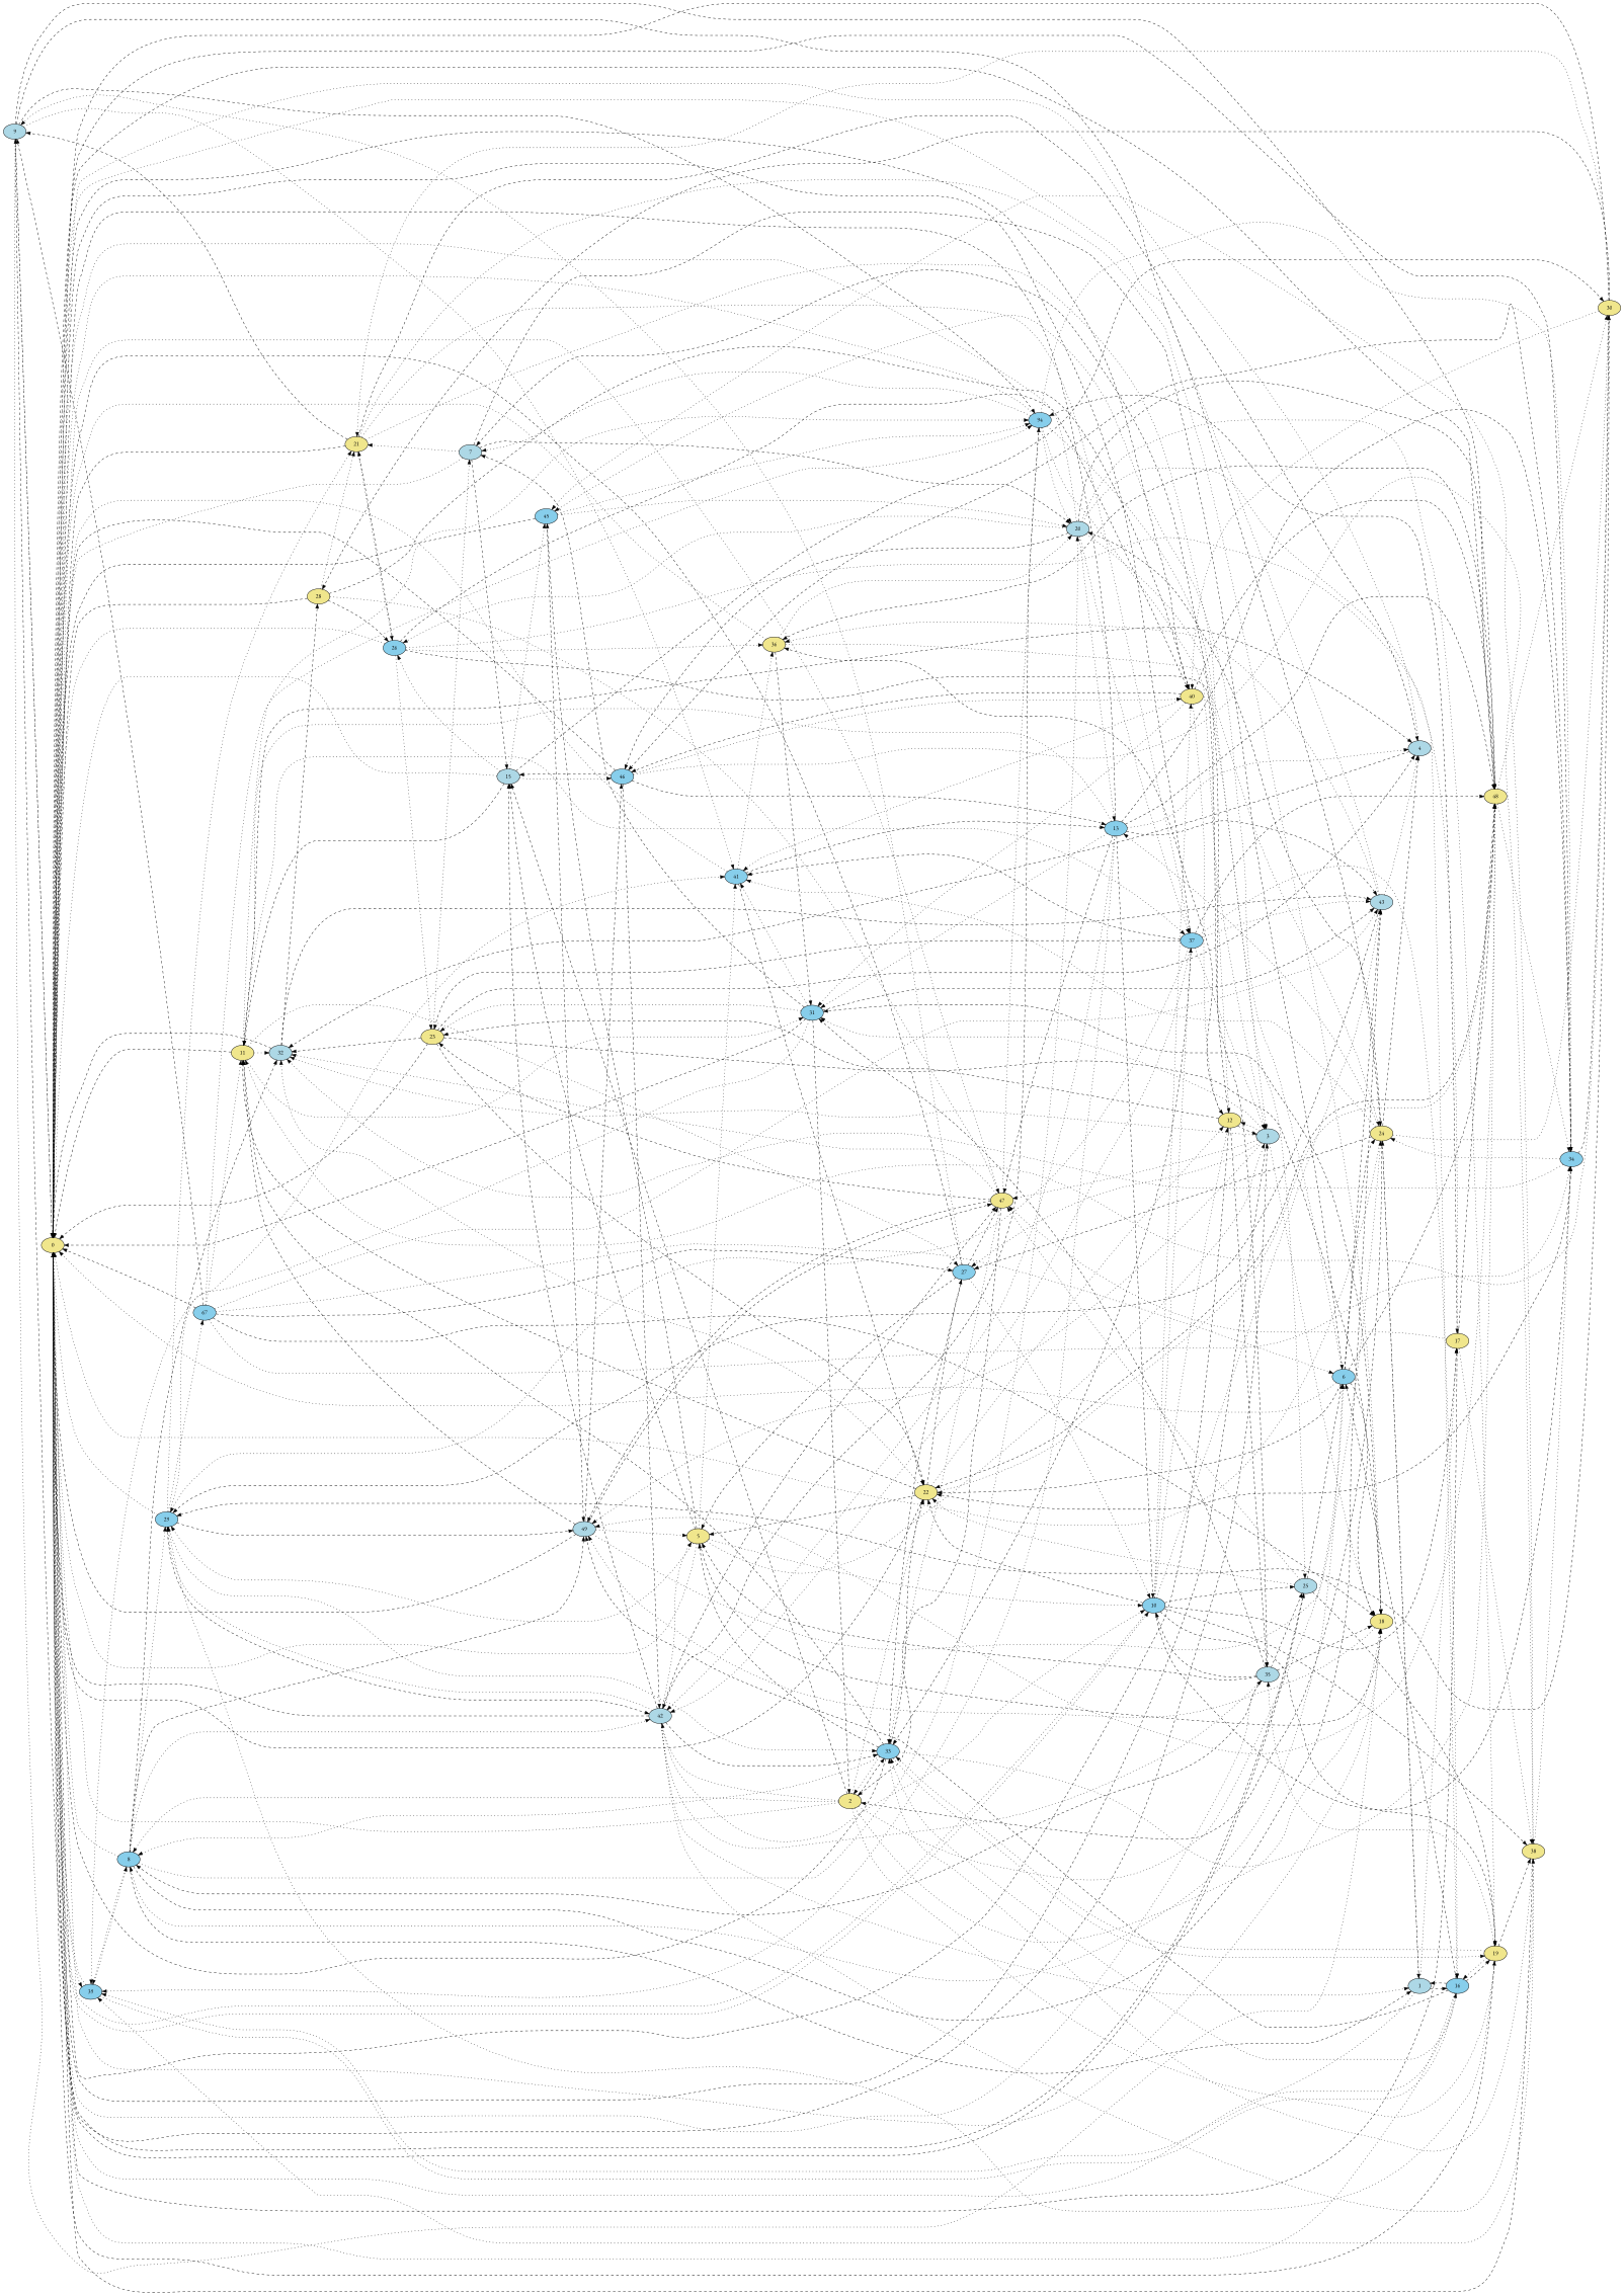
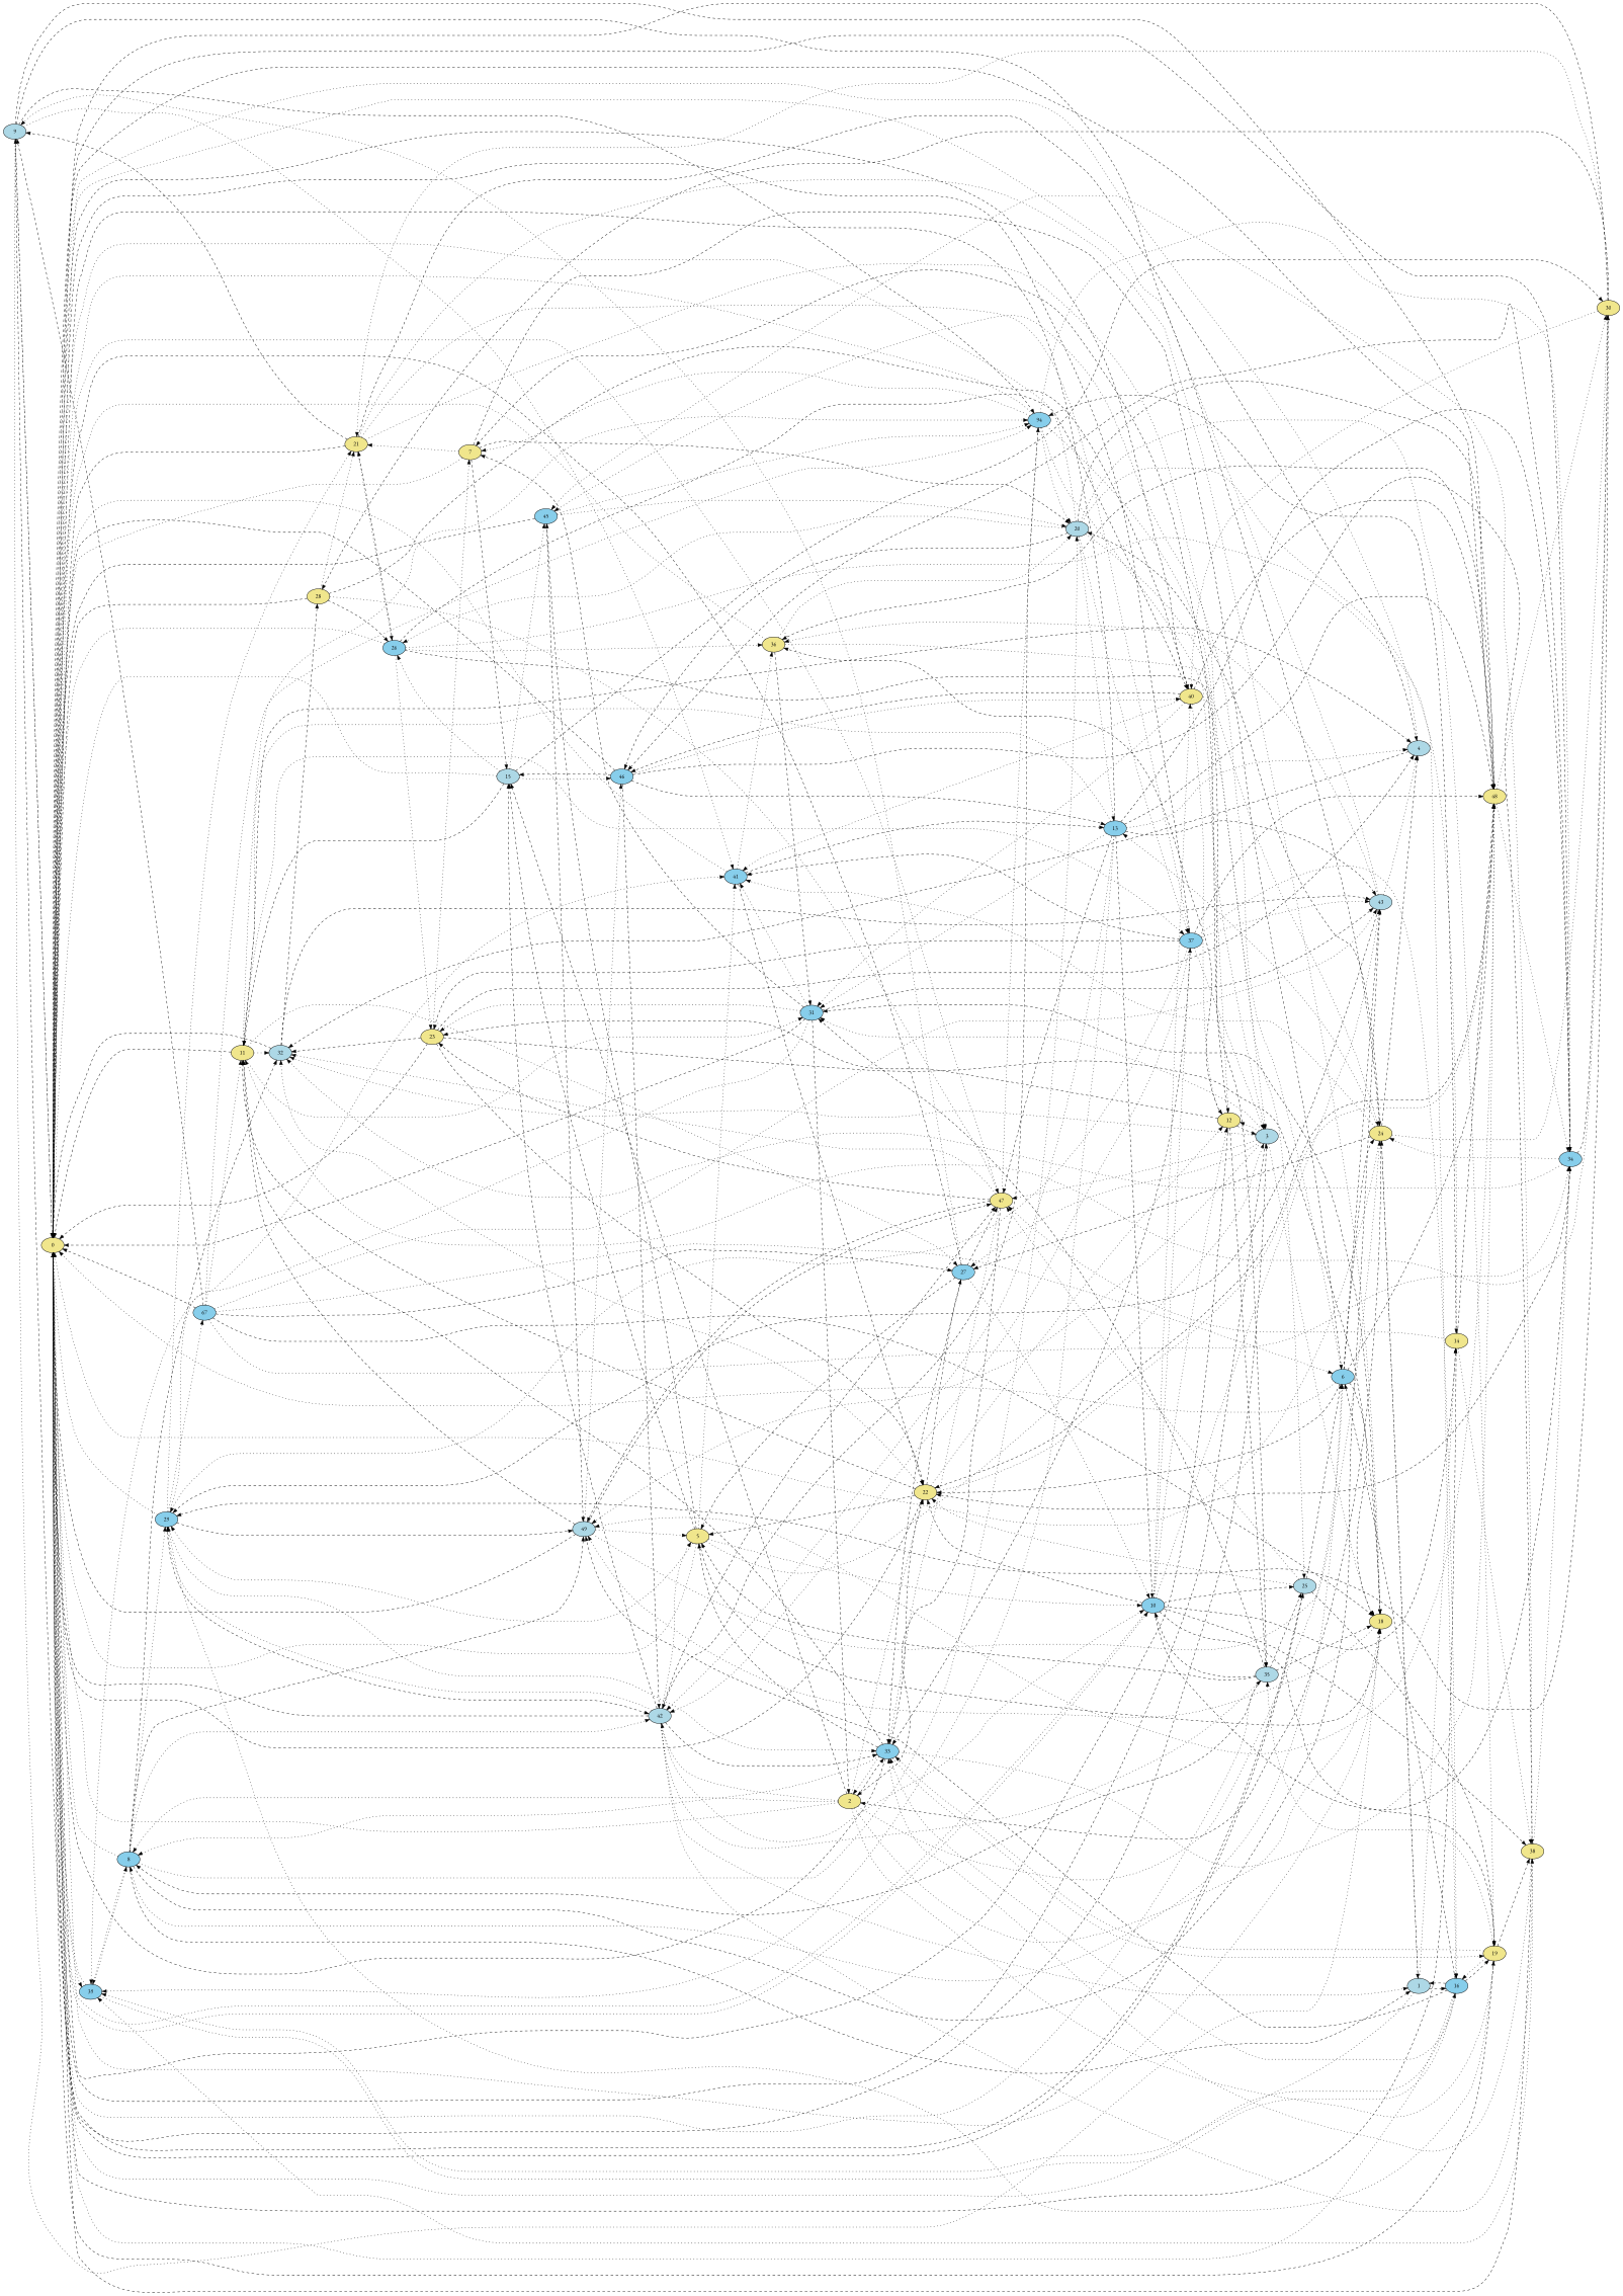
  strict digraph {
    fontname="EB Garamond"
    rankdir=LR
    node [component_delay=3 fillcolor=khaki fontname="EB Garamond" style=filled]
    edge [fontname="EB Garamond" style=dotted wire_delay=1]
    9 [fillcolor=lightblue]
    0
    10 [fillcolor=skyblue]
    25 [fillcolor=lightblue]
    39 [fillcolor=skyblue]
    24
    18
    3 [fillcolor=lightblue]
    41 [fillcolor=skyblue]
    48
    n11 [fillcolor=skyblue label=94]
-   14 [label=17]
+   14
    19
    22
    12
    43 [fillcolor=lightblue]
    34 [fillcolor=skyblue]
    37 [fillcolor=skyblue]
    38
    40
    6 [fillcolor=skyblue]
    47
    16 [fillcolor=skyblue]
    8 [fillcolor=skyblue]
    1 [fillcolor=lightblue]
    2
    27 [fillcolor=skyblue]
    4 [fillcolor=lightblue]
    20 [fillcolor=lightblue]
    13 [fillcolor=skyblue]
    30
    49 [fillcolor=lightblue]
    31 [fillcolor=skyblue]
    32 [fillcolor=lightblue]
    36
    42 [fillcolor=lightblue]
-   7 [fillcolor=lightblue]
+   7
    33 [fillcolor=skyblue]
    29 [fillcolor=skyblue]
    35 [fillcolor=lightblue]
    11
    5
    23
    46 [fillcolor=skyblue]
    45 [fillcolor=skyblue]
    15 [fillcolor=lightblue]
    26 [fillcolor=skyblue]
    28
    21
    n50 [fillcolor=skyblue label=67]
    9 -> 0
    9 -> 24 [style=dashed]
    9 -> 18
    9 -> 3 [style=dashed]
    9 -> 41
    9 -> 48 [style=dashed]
    9 -> n11 [style=dashed]
    0 -> 9 [style=dashed]
    0 -> 10
    0 -> 25 [style=dashed]
    0 -> 39
    10 -> 0
    10 -> 25 [style=dashed]
    10 -> 14 [style=dashed]
    10 -> 19 [style=dashed]
    10 -> 22 [style=dashed]
    10 -> 12
    10 -> 43
    10 -> 34 [style=dashed]
    10 -> 37
    10 -> 38 [style=dashed]
    10 -> 40
    25 -> 0 [style=dashed]
    25 -> 19 [style=dashed]
    25 -> 22
    25 -> 6 [style=dashed]
    25 -> 47
    39 -> 0
    39 -> 16
    39 -> 8
    24 -> 0
    24 -> 41
    24 -> 1
    24 -> 2 [style=dashed]
    24 -> 27 [style=dashed]
    24 -> 4 [style=dashed]
    24 -> 20 [style=dashed]
    24 -> 13
    24 -> 30
    18 -> 0
    18 -> 49
    18 -> 31 [style=dashed]
    3 -> 0 [style=dashed]
    3 -> 18
    3 -> 12
    3 -> 47
    3 -> 27
    3 -> 49
    3 -> 31
    3 -> 32
    41 -> 0
    41 -> 22 [style=dashed]
    41 -> 13 [style=dashed]
    41 -> 36
    48 -> 0 [style=dashed]
    48 -> 22 [style=dashed]
    48 -> 34
    48 -> 30
    48 -> 49
    48 -> 36 [style=dashed]
    n11 -> 0
    n11 -> 3
    n11 -> 12
    n11 -> 34
    n11 -> 20
    n11 -> 42 [style=dashed]
    n11 -> 7
    14 -> 0 [style=dashed]
    14 -> 48 [style=dashed]
    14 -> n11 [style=dashed]
    14 -> 38
    14 -> 47
    19 -> 0 [style=dashed]
    19 -> 38 [style=dashed]
    19 -> 16
    19 -> 33
    19 -> 29
    19 -> 35
    22 -> 0 [style=dashed]
    22 -> 48
    22 -> 12
    22 -> 27 [style=dashed]
    22 -> 32
    22 -> 11 [style=dashed]
    22 -> 5 [style=dashed]
    12 -> 0 [style=dashed]
    12 -> 3 [style=dashed]
    12 -> 36 [style=dashed]
    12 -> 7 [style=dashed]
    12 -> 35 [style=dashed]
    12 -> 23 [style=dashed]
    43 -> 0
    43 -> 4
    43 -> 36
    43 -> 29 [style=dashed]
    34 -> 0 [style=dashed]
    34 -> 24
    34 -> 22 [style=dashed]
    34 -> 30 [style=dashed]
    34 -> 32
    34 -> 46 [style=dashed]
    37 -> 0 [style=dashed]
    37 -> 3
    37 -> 41 [style=dashed]
    37 -> 48 [style=dashed]
    37 -> 43
    37 -> 16
    37 -> 42
    37 -> 33 [style=dashed]
    37 -> 29
    37 -> 23 [style=dashed]
    38 -> 0 [style=dashed]
    38 -> 39
    38 -> 34
    38 -> 33
    38 -> 45
    40 -> 0 [style=dashed]
    40 -> 41
    40 -> 48 [style=dashed]
    40 -> 12
    40 -> 31
    40 -> 46 [style=dashed]
    6 -> 0
    6 -> 24 [style=dashed]
    6 -> 18 [style=dashed]
    6 -> 48 [style=dashed]
    6 -> 22 [style=dashed]
    6 -> 43 [style=dashed]
    6 -> 8
    6 -> 45
    47 -> 0
    47 -> n11
    47 -> 2 [style=dashed]
    47 -> 49 [style=dashed]
    47 -> 32
    47 -> 33
    47 -> 23 [style=dashed]
    16 -> 0
    16 -> 39
    16 -> 19 [style=dashed]
    16 -> 6 [style=dashed]
    16 -> 1 [style=dashed]
    16 -> 49 [style=dashed]
    16 -> 33
    8 -> 0
    8 -> 39
    8 -> 43 [style=dashed]
    8 -> 1 [style=dashed]
    8 -> 20
    8 -> 49 [style=dashed]
    8 -> 32 [style=dashed]
    8 -> 42
    8 -> 29
    1 -> 0
    1 -> 24 [style=dashed]
    1 -> 14
    1 -> 16 [style=dashed]
    2 -> 0
    2 -> 18
    2 -> 19
    2 -> 22
    2 -> 6
    2 -> 8
    2 -> 42
    2 -> 33 [style=dashed]
    2 -> 15 [style=dashed]
    27 -> 9
    27 -> 0 [style=dashed]
    27 -> 10
    27 -> 47 [style=dashed]
    27 -> 33 [style=dashed]
    27 -> 5 [style=dashed]
    4 -> 0
    4 -> 32 [style=dashed]
    20 -> 0
    20 -> 25
    20 -> 48 [style=dashed]
    20 -> 19
    20 -> 37
    20 -> 16
    20 -> 13
    20 -> 46 [style=dashed]
    20 -> 26
    13 -> 0 [style=dashed]
    13 -> 10 [style=dashed]
    13 -> 39
    13 -> 48 [style=dashed]
    13 -> 43 [style=dashed]
    13 -> 34 [style=dashed]
    13 -> 47 [style=dashed]
    13 -> 4
    13 -> 31
    13 -> 42
    13 -> 11
    30 -> 0 [style=dashed]
    30 -> 40
    30 -> 29 [style=dashed]
    30 -> 11
    30 -> 28 [style=dashed]
    30 -> 21
    49 -> 0 [style=dashed]
    49 -> 24
    49 -> 47 [style=dashed]
    49 -> 11 [style=dashed]
    49 -> 5
-   49 -> 46 [style=dashed]
+   49 -> 46
    31 -> 0 [style=dashed]
    31 -> 39
    31 -> 41
    31 -> 43 [style=dashed]
    31 -> 2 [style=dashed]
    31 -> 7 [style=dashed]
    31 -> 23
    32 -> 0 [style=dashed]
    32 -> 43 [style=dashed]
    32 -> 28 [style=dashed]
    36 -> 0
    36 -> 24
    36 -> 20
    36 -> 31 [style=dashed]
    42 -> 0 [style=dashed]
    42 -> 10
    42 -> 38
    42 -> 47 [style=dashed]
    42 -> 1
    42 -> 33 [style=dashed]
    42 -> 29
    42 -> 35
    42 -> 5
    42 -> 15 [style=dashed]
    7 -> 0
    7 -> 6 [style=dashed]
    7 -> 20 [style=dashed]
    7 -> 15 [style=dashed]
    7 -> 21
    33 -> 0 [style=dashed]
    33 -> 48
    33 -> 19
    33 -> 22 [style=dashed]
    33 -> 8
    33 -> 2
    33 -> 11 [style=dashed]
    33 -> 5 [style=dashed]
    29 -> 0
    29 -> 41
    29 -> 49 [style=dashed]
    29 -> 42 [style=dashed]
    29 -> 33
    29 -> 21
    29 -> n50
    35 -> 0
    35 -> 10 [style=dashed]
    35 -> 25 [style=dashed]
    35 -> 18 [style=dashed]
    35 -> 8 [style=dashed]
    35 -> 31 [style=dashed]
    35 -> 5 [style=dashed]
    11 -> 0 [style=dashed]
    11 -> n11
    11 -> 37
    11 -> 27
    11 -> 4 [style=dashed]
    11 -> 31
    11 -> 32
    5 -> 0
    5 -> 10
    5 -> 18 [style=dashed]
    5 -> 3
    5 -> 41
    5 -> 29
    5 -> 45 [style=dashed]
    5 -> 15 [style=dashed]
    23 -> 0 [style=dashed]
    23 -> 18 [style=dashed]
    23 -> 22 [style=dashed]
    23 -> 4 [style=dashed]
    23 -> 32 [style=dashed]
    23 -> 7
    46 -> 0 [style=dashed]
-   46 -> 38
+   46 -> 38 [style=dashed]
    46 -> 40
    46 -> 13 [style=dashed]
    46 -> 42 [style=dashed]
    46 -> 15 [style=dashed]
    45 -> 0 [style=dashed]
    45 -> n11
    45 -> 20
    45 -> 49 [style=dashed]
    15 -> 0
    15 -> 30 [style=dashed]
    15 -> 11 [style=dashed]
    15 -> 46
    15 -> 45
    15 -> 26
    26 -> 0
    26 -> 14
    26 -> 40 [style=dashed]
    26 -> 36
    26 -> 35 [style=dashed]
    26 -> 23
    26 -> 21 [style=dashed]
    28 -> 0 [style=dashed]
    28 -> 40 [style=dashed]
    28 -> 47
    28 -> 26 [style=dashed]
    28 -> 21
    21 -> 9 [style=dashed]
    21 -> 0 [style=dashed]
    21 -> 18
    21 -> 3
    21 -> 37
    21 -> 4 [style=dashed]
    21 -> 26
    n50 -> 9 [style=dashed]
    n50 -> 0 [style=dashed]
    n50 -> 18 [style=dashed]
    n50 -> n11
    n50 -> 43
    n50 -> 34
    n50 -> 6
    n50 -> 27 [style=dashed]
    n50 -> 11
  }
